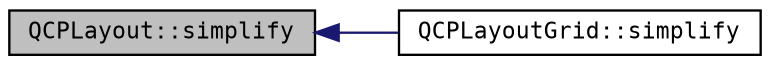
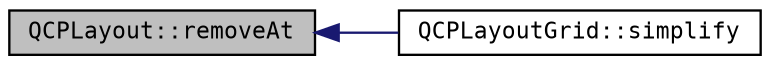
  digraph {
    rankdir=LR
    fontname="DejaVu Sans Mono"
    node [color=black fontname="DejaVu Sans Mono" fontsize=10 shape=record style=filled]
-   n1 [fillcolor=grey75 fontcolor=black height=0.2 label="QCPLayout::simplify" width=0.4]
+   n1 [fillcolor=grey75 fontcolor=black height=0.2 label="QCPLayout::removeAt" width=0.4]
    n2 [fillcolor=white height=0.2 label="QCPLayoutGrid::simplify" width=0.4]
    n1 -> n2 [color=midnightblue dir=back fontname="DejaVu Sans Mono" fontsize=10 labelfontname=Helvetica labelfontsize=10 style=solid]
  }
